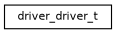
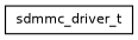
  digraph {
    rankdir=TB
    fontname="DejaVu Sans"
-   n1 [color=black fillcolor=white fontname="DejaVu Sans" fontsize=10 height=0.2 label=driver_driver_t shape=record style=filled width=0.4]
+   n1 [color=black fillcolor=white fontname="DejaVu Sans" fontsize=10 height=0.2 label=sdmmc_driver_t shape=record style=filled width=0.4]
  }
